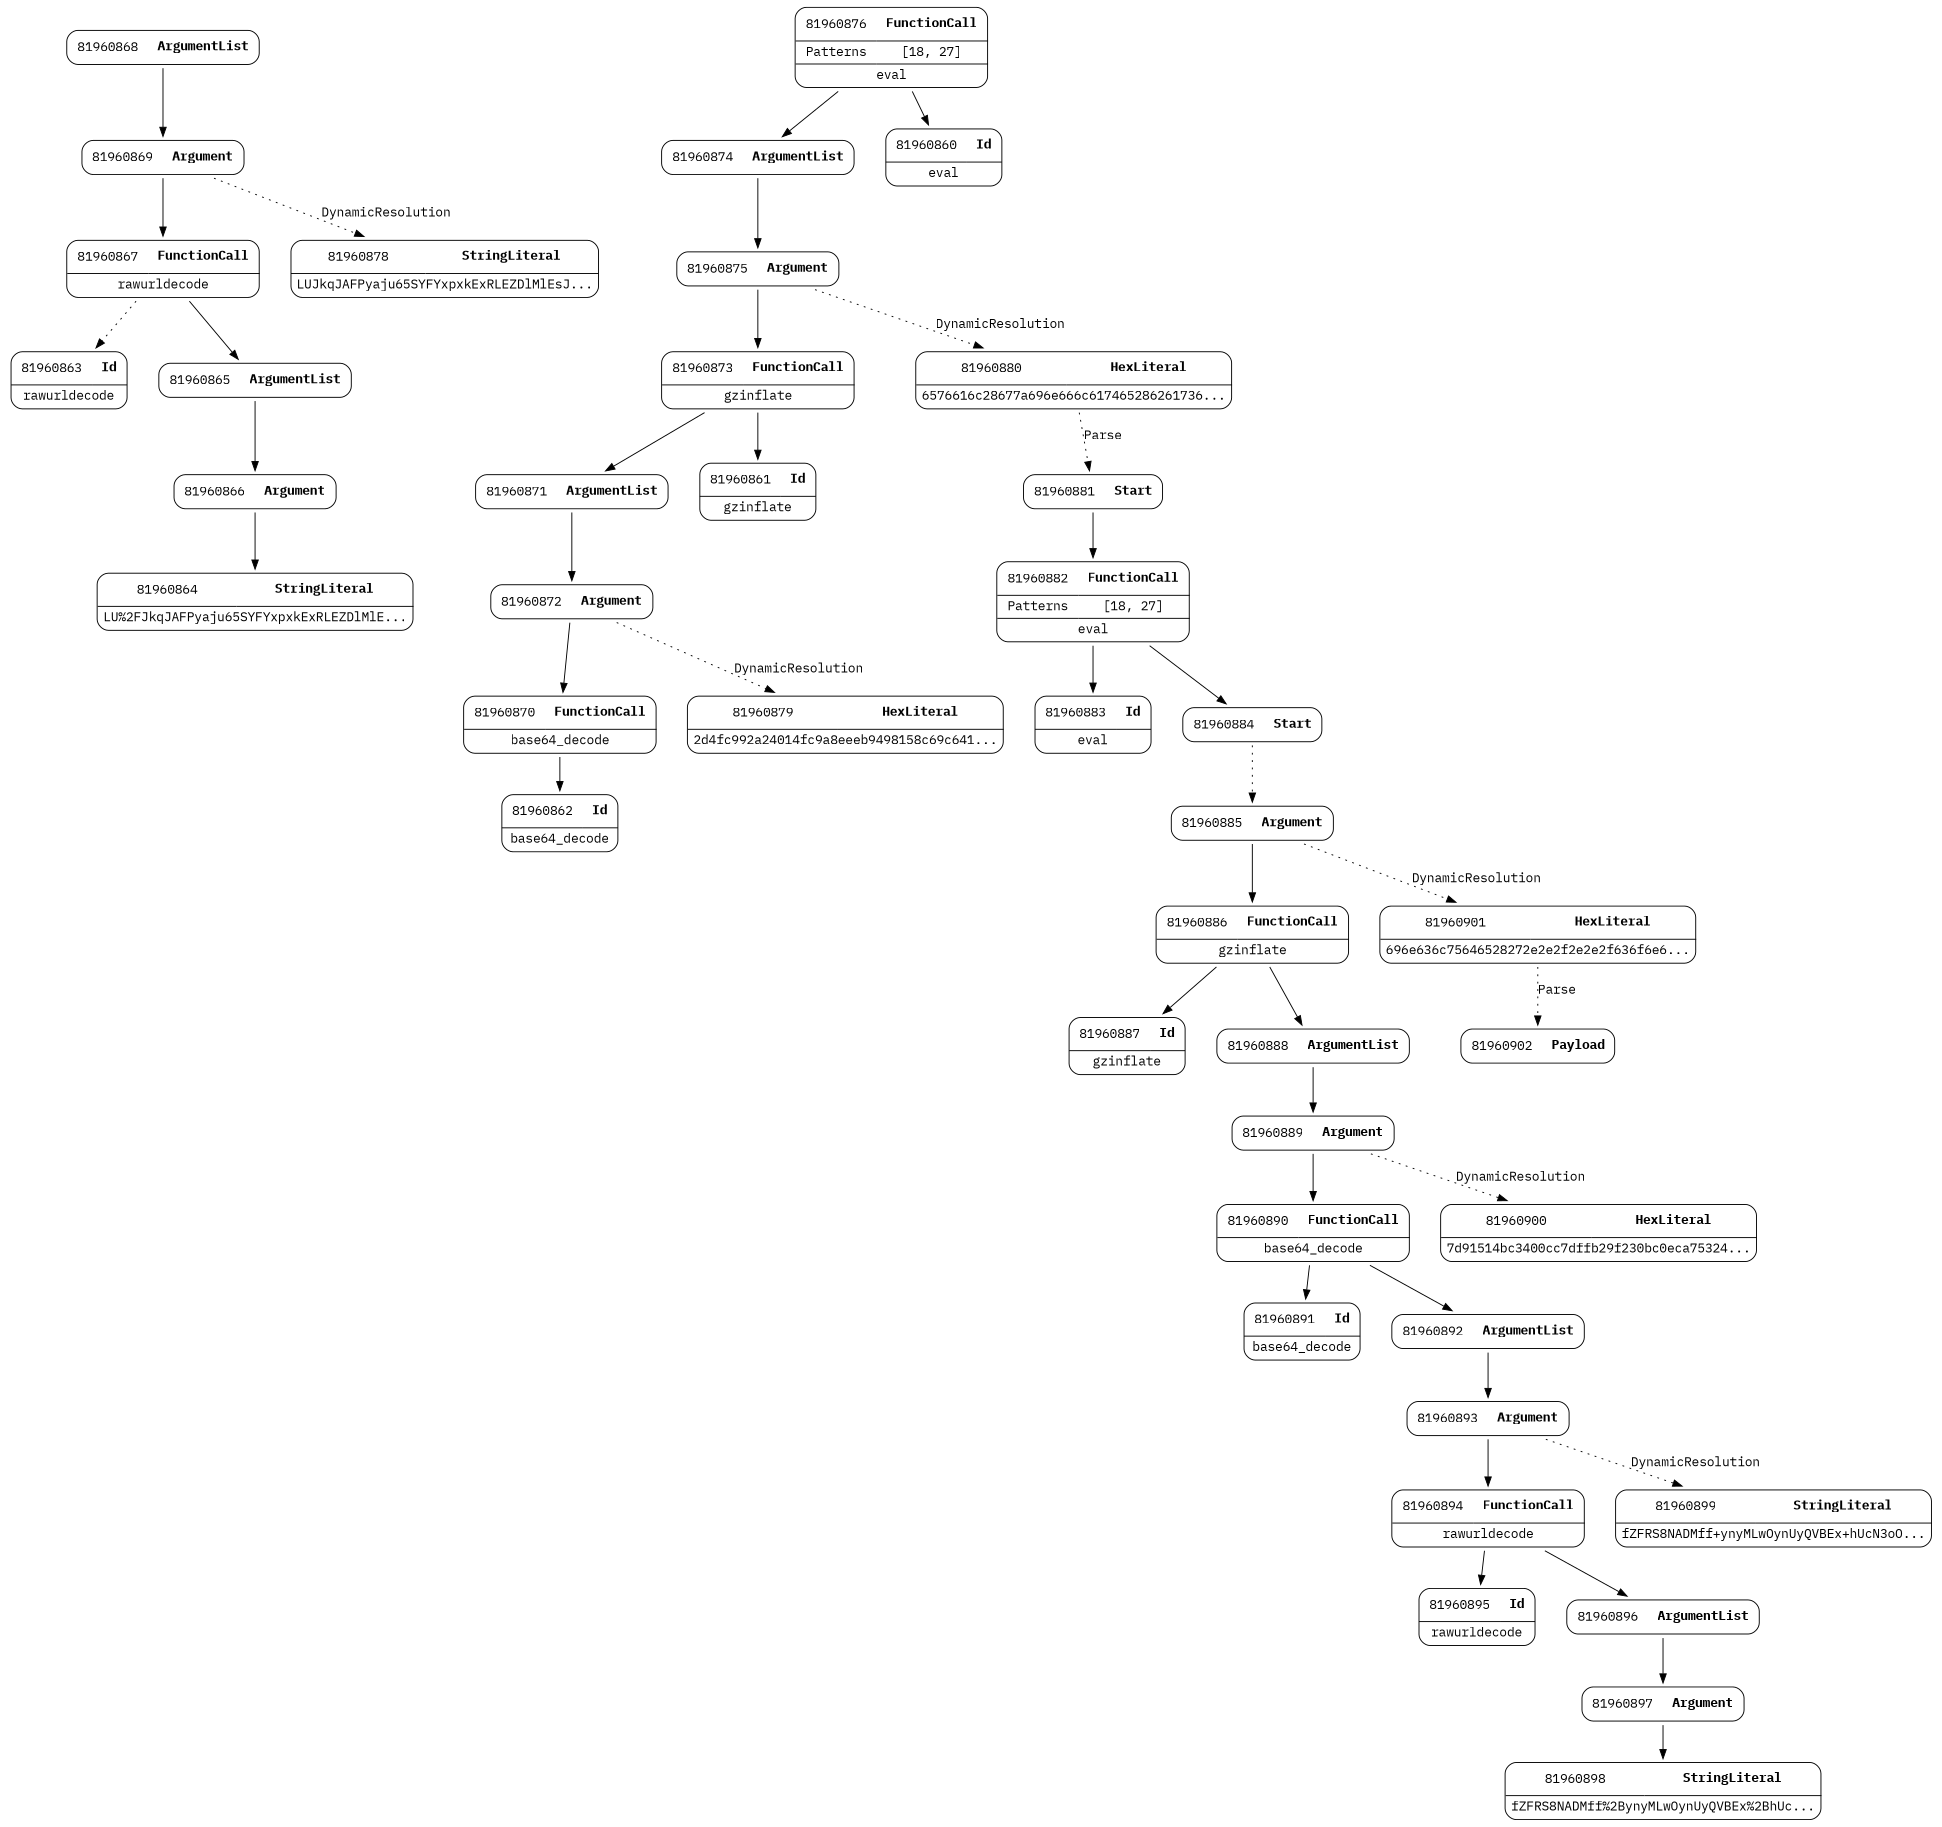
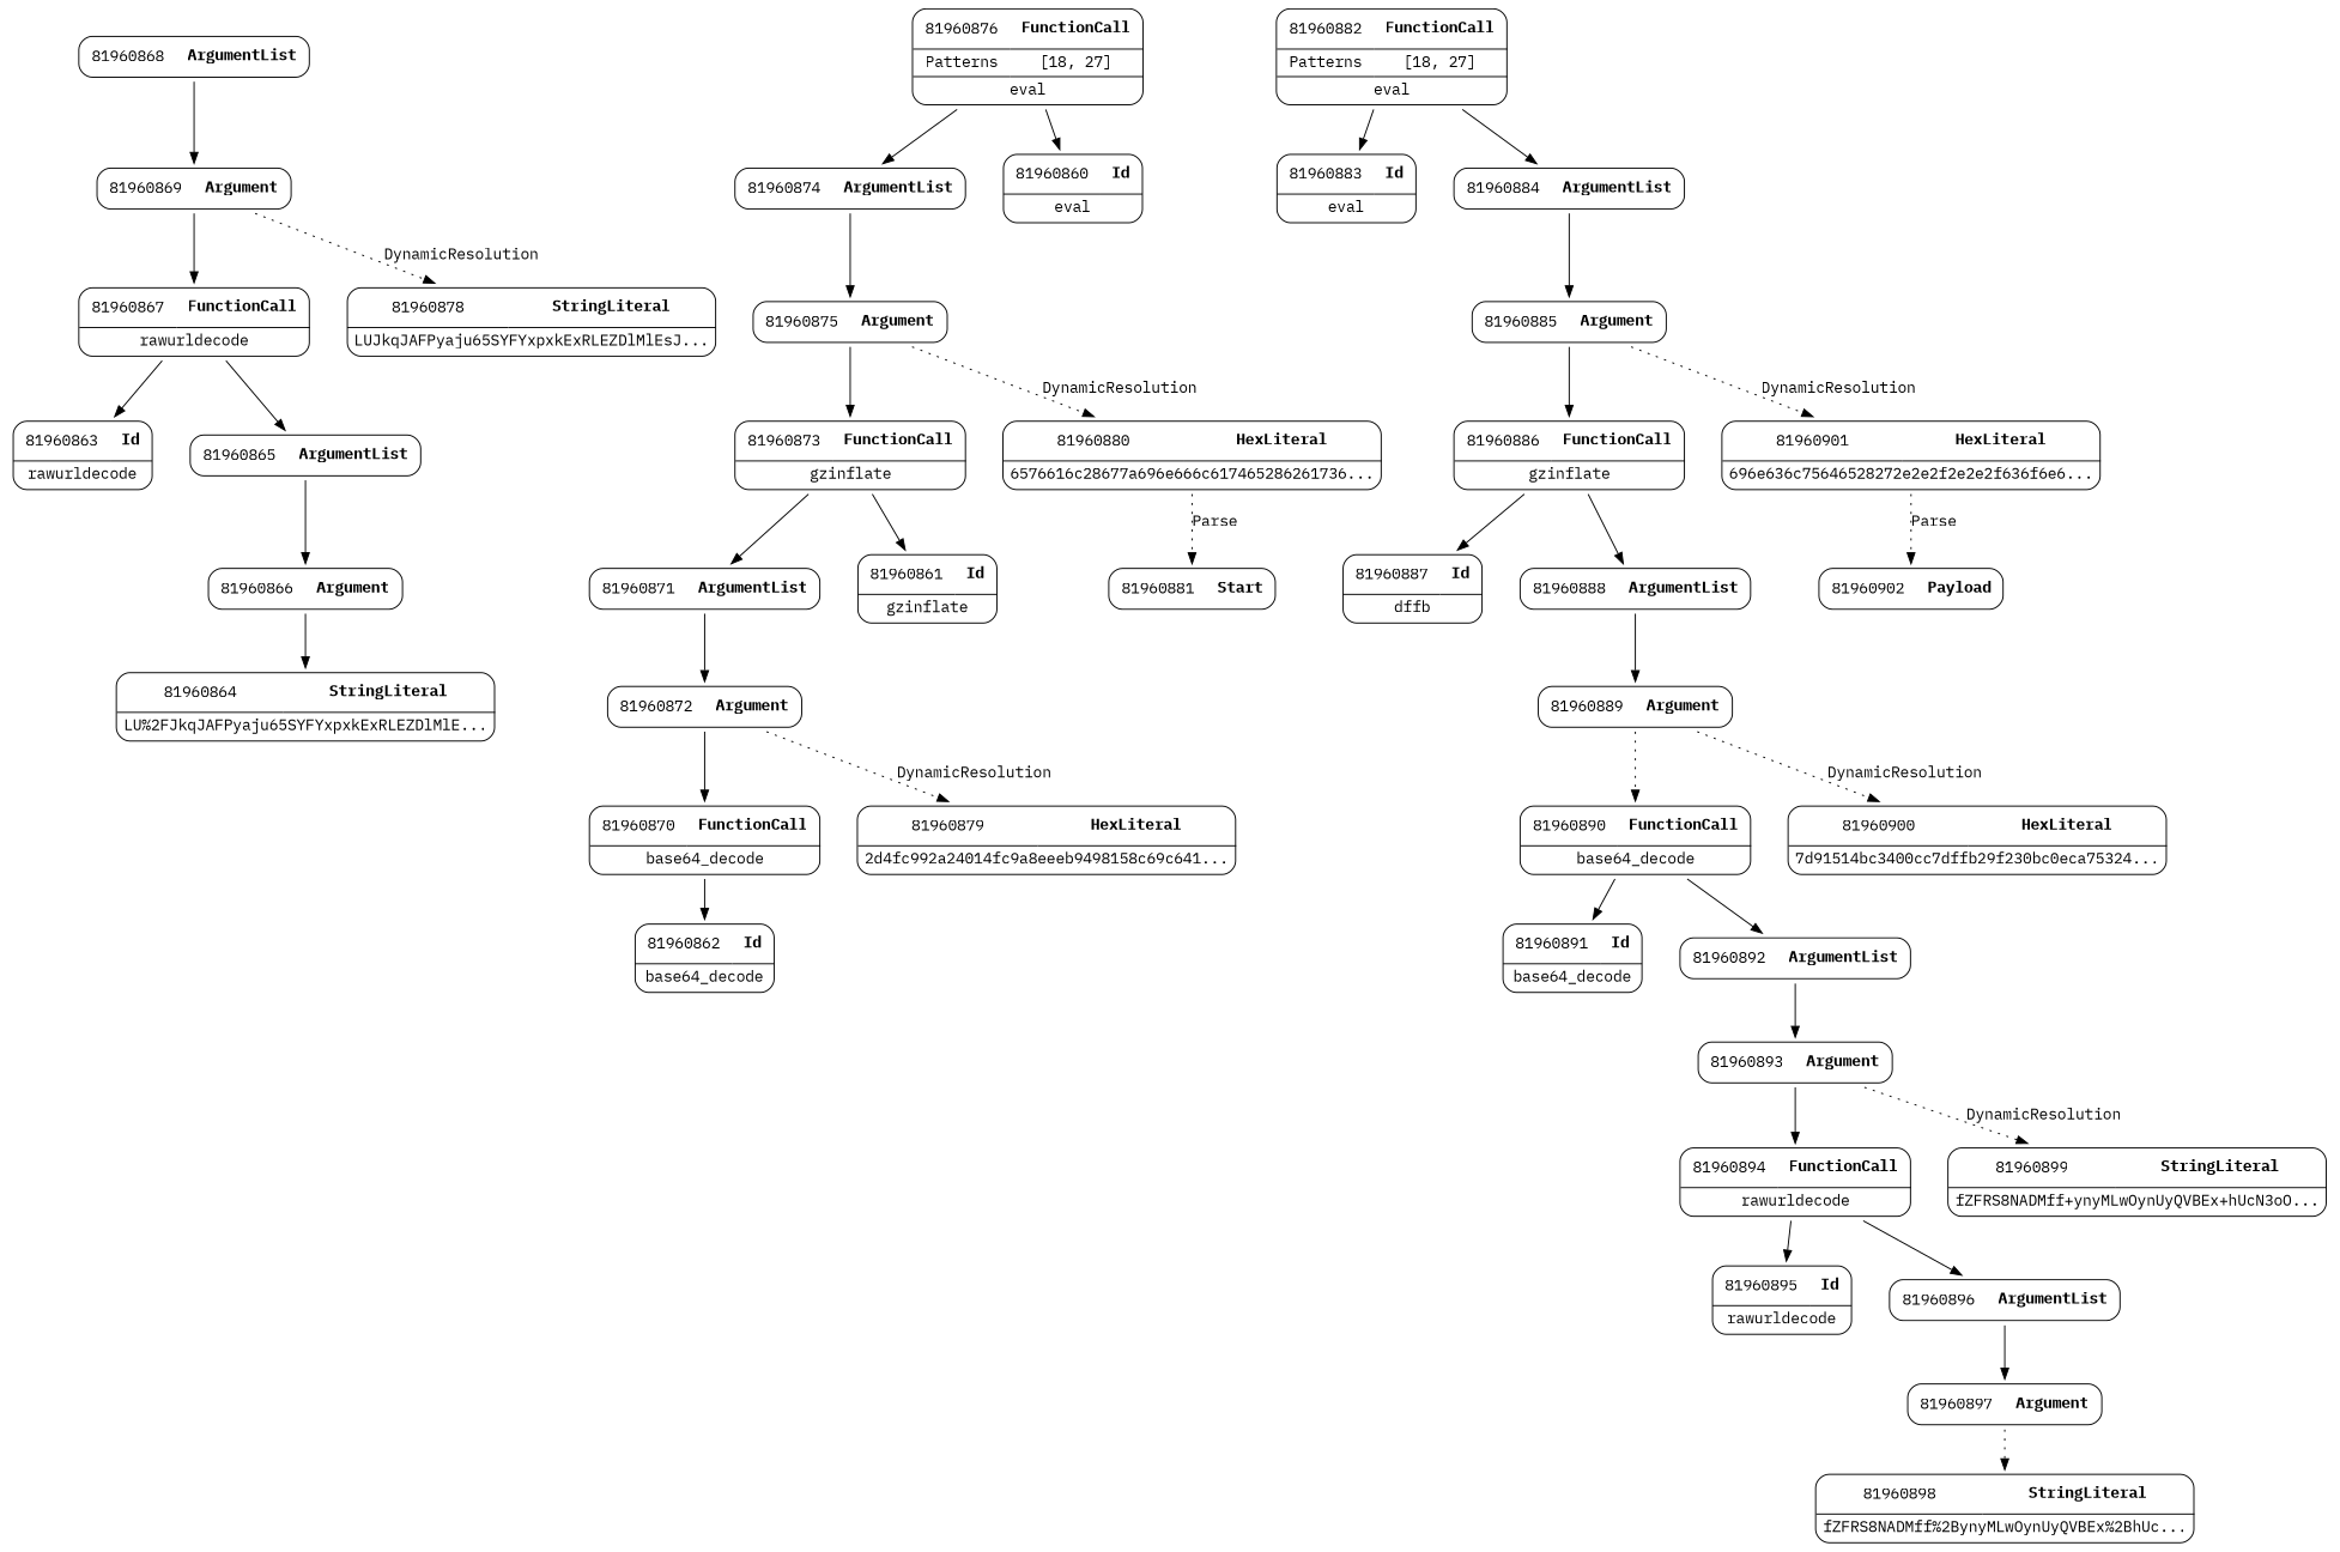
  digraph {
    fontname="IBM Plex Mono"
    node [fontname="IBM Plex Mono" shape=none]
    edge [fontname="IBM Plex Mono" weight=2]
    n1 [label=<<TABLE border='1' cellspacing='0' cellpadding='10' style='rounded' ><TR><TD border='0'>81960866</TD><TD border='0'><B>Argument</B></TD></TR></TABLE>>]
    n2 [label=<<TABLE border='1' cellspacing='0' cellpadding='10' style='rounded' ><TR><TD border='0'>81960864</TD><TD border='0'><B>StringLiteral</B></TD></TR><HR/><TR><TD border='0' cellpadding='5' colspan='2'>LU%2FJkqJAFPyaju65SYFYxpxkExRLEZDlMlE...</TD></TR></TABLE>>]
    n3 [label=<<TABLE border='1' cellspacing='0' cellpadding='10' style='rounded' ><TR><TD border='0'>81960867</TD><TD border='0'><B>FunctionCall</B></TD></TR><HR/><TR><TD border='0' cellpadding='5' colspan='2'>rawurldecode</TD></TR></TABLE>>]
    n4 [label=<<TABLE border='1' cellspacing='0' cellpadding='10' style='rounded' ><TR><TD border='0'>81960863</TD><TD border='0'><B>Id</B></TD></TR><HR/><TR><TD border='0' cellpadding='5' colspan='2'>rawurldecode</TD></TR></TABLE>>]
    n5 [label=<<TABLE border='1' cellspacing='0' cellpadding='10' style='rounded' ><TR><TD border='0'>81960865</TD><TD border='0'><B>ArgumentList</B></TD></TR></TABLE>>]
    n6 [label=<<TABLE border='1' cellspacing='0' cellpadding='10' style='rounded' ><TR><TD border='0'>81960870</TD><TD border='0'><B>FunctionCall</B></TD></TR><HR/><TR><TD border='0' cellpadding='5' colspan='2'>base64_decode</TD></TR></TABLE>>]
    n7 [label=<<TABLE border='1' cellspacing='0' cellpadding='10' style='rounded' ><TR><TD border='0'>81960862</TD><TD border='0'><B>Id</B></TD></TR><HR/><TR><TD border='0' cellpadding='5' colspan='2'>base64_decode</TD></TR></TABLE>>]
    n8 [label=<<TABLE border='1' cellspacing='0' cellpadding='10' style='rounded' ><TR><TD border='0'>81960868</TD><TD border='0'><B>ArgumentList</B></TD></TR></TABLE>>]
    n9 [label=<<TABLE border='1' cellspacing='0' cellpadding='10' style='rounded' ><TR><TD border='0'>81960869</TD><TD border='0'><B>Argument</B></TD></TR></TABLE>>]
    n10 [label=<<TABLE border='1' cellspacing='0' cellpadding='10' style='rounded' ><TR><TD border='0'>81960878</TD><TD border='0'><B>StringLiteral</B></TD></TR><HR/><TR><TD border='0' cellpadding='5' colspan='2'>LUJkqJAFPyaju65SYFYxpxkExRLEZDlMlEsJ...</TD></TR></TABLE>>]
    n11 [label=<<TABLE border='1' cellspacing='0' cellpadding='10' style='rounded' ><TR><TD border='0'>81960871</TD><TD border='0'><B>ArgumentList</B></TD></TR></TABLE>>]
    n12 [label=<<TABLE border='1' cellspacing='0' cellpadding='10' style='rounded' ><TR><TD border='0'>81960872</TD><TD border='0'><B>Argument</B></TD></TR></TABLE>>]
    n13 [label=<<TABLE border='1' cellspacing='0' cellpadding='10' style='rounded' ><TR><TD border='0'>81960879</TD><TD border='0'><B>HexLiteral</B></TD></TR><HR/><TR><TD border='0' cellpadding='5' colspan='2'>2d4fc992a24014fc9a8eeeb9498158c69c641...</TD></TR></TABLE>>]
    n14 [label=<<TABLE border='1' cellspacing='0' cellpadding='10' style='rounded' ><TR><TD border='0'>81960874</TD><TD border='0'><B>ArgumentList</B></TD></TR></TABLE>>]
    n15 [label=<<TABLE border='1' cellspacing='0' cellpadding='10' style='rounded' ><TR><TD border='0'>81960875</TD><TD border='0'><B>Argument</B></TD></TR></TABLE>>]
    n16 [label=<<TABLE border='1' cellspacing='0' cellpadding='10' style='rounded' ><TR><TD border='0'>81960873</TD><TD border='0'><B>FunctionCall</B></TD></TR><HR/><TR><TD border='0' cellpadding='5' colspan='2'>gzinflate</TD></TR></TABLE>>]
    n17 [label=<<TABLE border='1' cellspacing='0' cellpadding='10' style='rounded' ><TR><TD border='0'>81960880</TD><TD border='0'><B>HexLiteral</B></TD></TR><HR/><TR><TD border='0' cellpadding='5' colspan='2'>6576616c28677a696e666c617465286261736...</TD></TR></TABLE>>]
    n18 [label=<<TABLE border='1' cellspacing='0' cellpadding='10' style='rounded' ><TR><TD border='0'>81960861</TD><TD border='0'><B>Id</B></TD></TR><HR/><TR><TD border='0' cellpadding='5' colspan='2'>gzinflate</TD></TR></TABLE>>]
    n19 [label=<<TABLE border='1' cellspacing='0' cellpadding='10' style='rounded' ><TR><TD border='0'>81960881</TD><TD border='0'><B>Start</B></TD></TR></TABLE>>]
    n20 [label=<<TABLE border='1' cellspacing='0' cellpadding='10' style='rounded' ><TR><TD border='0'>81960882</TD><TD border='0'><B>FunctionCall</B></TD></TR><HR/><TR><TD border='0' cellpadding='5'>Patterns</TD><TD border='0' cellpadding='5'>[18, 27]</TD></TR><HR/><TR><TD border='0' cellpadding='5' colspan='2'>eval</TD></TR></TABLE>>]
    n21 [label=<<TABLE border='1' cellspacing='0' cellpadding='10' style='rounded' ><TR><TD border='0'>81960876</TD><TD border='0'><B>FunctionCall</B></TD></TR><HR/><TR><TD border='0' cellpadding='5'>Patterns</TD><TD border='0' cellpadding='5'>[18, 27]</TD></TR><HR/><TR><TD border='0' cellpadding='5' colspan='2'>eval</TD></TR></TABLE>>]
    n22 [label=<<TABLE border='1' cellspacing='0' cellpadding='10' style='rounded' ><TR><TD border='0'>81960860</TD><TD border='0'><B>Id</B></TD></TR><HR/><TR><TD border='0' cellpadding='5' colspan='2'>eval</TD></TR></TABLE>>]
    n23 [label=<<TABLE border='1' cellspacing='0' cellpadding='10' style='rounded' ><TR><TD border='0'>81960883</TD><TD border='0'><B>Id</B></TD></TR><HR/><TR><TD border='0' cellpadding='5' colspan='2'>eval</TD></TR></TABLE>>]
-   n24 [label=<<TABLE border='1' cellspacing='0' cellpadding='10' style='rounded' ><TR><TD border='0'>81960884</TD><TD border='0'><B>Start</B></TD></TR></TABLE>>]
+   n24 [label=<<TABLE border='1' cellspacing='0' cellpadding='10' style='rounded' ><TR><TD border='0'>81960884</TD><TD border='0'><B>ArgumentList</B></TD></TR></TABLE>>]
    n25 [label=<<TABLE border='1' cellspacing='0' cellpadding='10' style='rounded' ><TR><TD border='0'>81960885</TD><TD border='0'><B>Argument</B></TD></TR></TABLE>>]
    n26 [label=<<TABLE border='1' cellspacing='0' cellpadding='10' style='rounded' ><TR><TD border='0'>81960886</TD><TD border='0'><B>FunctionCall</B></TD></TR><HR/><TR><TD border='0' cellpadding='5' colspan='2'>gzinflate</TD></TR></TABLE>>]
    n27 [label=<<TABLE border='1' cellspacing='0' cellpadding='10' style='rounded' ><TR><TD border='0'>81960901</TD><TD border='0'><B>HexLiteral</B></TD></TR><HR/><TR><TD border='0' cellpadding='5' colspan='2'>696e636c75646528272e2e2f2e2e2f636f6e6...</TD></TR></TABLE>>]
-   n28 [label=<<TABLE border='1' cellspacing='0' cellpadding='10' style='rounded' ><TR><TD border='0'>81960887</TD><TD border='0'><B>Id</B></TD></TR><HR/><TR><TD border='0' cellpadding='5' colspan='2'>gzinflate</TD></TR></TABLE>>]
+   n28 [label=<<TABLE border='1' cellspacing='0' cellpadding='10' style='rounded' ><TR><TD border='0'>81960887</TD><TD border='0'><B>Id</B></TD></TR><HR/><TR><TD border='0' cellpadding='5' colspan='2'>dffb</TD></TR></TABLE>>]
    n29 [label=<<TABLE border='1' cellspacing='0' cellpadding='10' style='rounded' ><TR><TD border='0'>81960888</TD><TD border='0'><B>ArgumentList</B></TD></TR></TABLE>>]
    n30 [label=<<TABLE border='1' cellspacing='0' cellpadding='10' style='rounded' ><TR><TD border='0'>81960889</TD><TD border='0'><B>Argument</B></TD></TR></TABLE>>]
    n31 [label=<<TABLE border='1' cellspacing='0' cellpadding='10' style='rounded' ><TR><TD border='0'>81960890</TD><TD border='0'><B>FunctionCall</B></TD></TR><HR/><TR><TD border='0' cellpadding='5' colspan='2'>base64_decode</TD></TR></TABLE>>]
    n32 [label=<<TABLE border='1' cellspacing='0' cellpadding='10' style='rounded' ><TR><TD border='0'>81960900</TD><TD border='0'><B>HexLiteral</B></TD></TR><HR/><TR><TD border='0' cellpadding='5' colspan='2'>7d91514bc3400cc7dffb29f230bc0eca75324...</TD></TR></TABLE>>]
    n33 [label=<<TABLE border='1' cellspacing='0' cellpadding='10' style='rounded' ><TR><TD border='0'>81960902</TD><TD border='0'><B>Payload</B></TD></TR></TABLE>>]
    n34 [label=<<TABLE border='1' cellspacing='0' cellpadding='10' style='rounded' ><TR><TD border='0'>81960891</TD><TD border='0'><B>Id</B></TD></TR><HR/><TR><TD border='0' cellpadding='5' colspan='2'>base64_decode</TD></TR></TABLE>>]
    n35 [label=<<TABLE border='1' cellspacing='0' cellpadding='10' style='rounded' ><TR><TD border='0'>81960892</TD><TD border='0'><B>ArgumentList</B></TD></TR></TABLE>>]
    n36 [label=<<TABLE border='1' cellspacing='0' cellpadding='10' style='rounded' ><TR><TD border='0'>81960893</TD><TD border='0'><B>Argument</B></TD></TR></TABLE>>]
    n37 [label=<<TABLE border='1' cellspacing='0' cellpadding='10' style='rounded' ><TR><TD border='0'>81960894</TD><TD border='0'><B>FunctionCall</B></TD></TR><HR/><TR><TD border='0' cellpadding='5' colspan='2'>rawurldecode</TD></TR></TABLE>>]
    n38 [label=<<TABLE border='1' cellspacing='0' cellpadding='10' style='rounded' ><TR><TD border='0'>81960899</TD><TD border='0'><B>StringLiteral</B></TD></TR><HR/><TR><TD border='0' cellpadding='5' colspan='2'>fZFRS8NADMff+ynyMLwOynUyQVBEx+hUcN3oO...</TD></TR></TABLE>>]
    n39 [label=<<TABLE border='1' cellspacing='0' cellpadding='10' style='rounded' ><TR><TD border='0'>81960895</TD><TD border='0'><B>Id</B></TD></TR><HR/><TR><TD border='0' cellpadding='5' colspan='2'>rawurldecode</TD></TR></TABLE>>]
    n40 [label=<<TABLE border='1' cellspacing='0' cellpadding='10' style='rounded' ><TR><TD border='0'>81960896</TD><TD border='0'><B>ArgumentList</B></TD></TR></TABLE>>]
    n41 [label=<<TABLE border='1' cellspacing='0' cellpadding='10' style='rounded' ><TR><TD border='0'>81960897</TD><TD border='0'><B>Argument</B></TD></TR></TABLE>>]
    n42 [label=<<TABLE border='1' cellspacing='0' cellpadding='10' style='rounded' ><TR><TD border='0'>81960898</TD><TD border='0'><B>StringLiteral</B></TD></TR><HR/><TR><TD border='0' cellpadding='5' colspan='2'>fZFRS8NADMff%2BynyMLwOynUyQVBEx%2BhUc...</TD></TR></TABLE>>]
    n1 -> n2
-   n3 -> n4 [style=dotted]
+   n3 -> n4
    n3 -> n5
    n5 -> n1
    n6 -> n7
    n8 -> n9
    n9 -> n3
    n9 -> n10 [label=DynamicResolution style=dotted weight=""]
    n11 -> n12
    n12 -> n6
    n12 -> n13 [label=DynamicResolution style=dotted weight=""]
    n14 -> n15
    n15 -> n16
    n15 -> n17 [label=DynamicResolution style=dotted weight=""]
    n16 -> n11
    n16 -> n18
    n17 -> n19 [label=Parse style=dotted weight=""]
-   n19 -> n20
    n20 -> n23
    n20 -> n24
    n21 -> n14
    n21 -> n22
-   n24 -> n25 [style=dotted]
+   n24 -> n25
    n25 -> n26
    n25 -> n27 [label=DynamicResolution style=dotted weight=""]
    n26 -> n28
    n26 -> n29
    n27 -> n33 [label=Parse style=dotted weight=""]
    n29 -> n30
-   n30 -> n31
+   n30 -> n31 [style=dotted]
    n30 -> n32 [label=DynamicResolution style=dotted weight=""]
    n31 -> n34
    n31 -> n35
    n35 -> n36
    n36 -> n37
    n36 -> n38 [label=DynamicResolution style=dotted weight=""]
    n37 -> n39
    n37 -> n40
    n40 -> n41
-   n41 -> n42
+   n41 -> n42 [style=dotted]
  }
